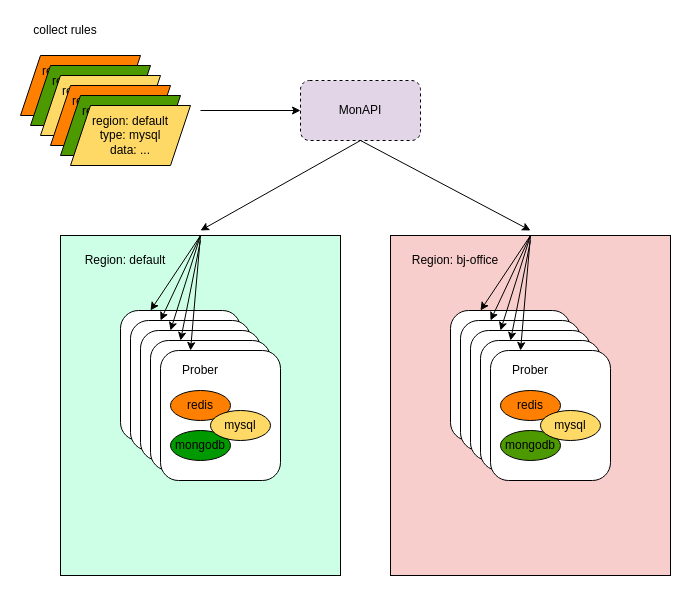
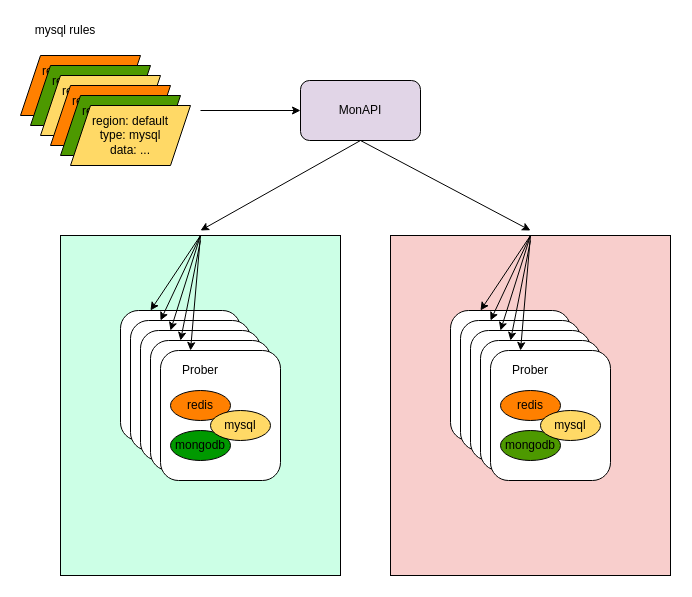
  <mxCell id="0" />
  <mxCell id="1" parent="0" />
  <mxCell id="2" value="" style="whiteSpace=wrap;html=1;fillColor=#CCFFE6;" parent="1" vertex="1"><mxGeometry x="60" y="235" width="280" height="340" as="geometry" /></mxCell>
- <mxCell id="3" value="MonAPI" style="rounded=1;whiteSpace=wrap;html=1;fillColor=#E1D5E7;dashed=1;" parent="1" vertex="1"><mxGeometry x="300" y="80" width="120" height="60" as="geometry" /></mxCell>
+ <mxCell id="3" value="MonAPI" style="rounded=1;whiteSpace=wrap;html=1;fillColor=#E1D5E7;" parent="1" vertex="1"><mxGeometry x="300" y="80" width="120" height="60" as="geometry" /></mxCell>
  <mxCell id="4" value="" style="rounded=1;whiteSpace=wrap;html=1;" parent="1" vertex="1"><mxGeometry x="120" y="310" width="120" height="130" as="geometry" /></mxCell>
  <mxCell id="5" value="" style="rounded=1;whiteSpace=wrap;html=1;" parent="1" vertex="1"><mxGeometry x="130" y="320" width="120" height="130" as="geometry" /></mxCell>
  <mxCell id="6" value="" style="rounded=1;whiteSpace=wrap;html=1;" parent="1" vertex="1"><mxGeometry x="140" y="330" width="120" height="130" as="geometry" /></mxCell>
  <mxCell id="7" value="" style="rounded=1;whiteSpace=wrap;html=1;" parent="1" vertex="1"><mxGeometry x="150" y="340" width="120" height="130" as="geometry" /></mxCell>
  <mxCell id="8" value="" style="rounded=1;whiteSpace=wrap;html=1;" parent="1" vertex="1"><mxGeometry x="160" y="350" width="120" height="130" as="geometry" /></mxCell>
- <mxCell id="9" value="Region: default" style="text;html=1;strokeColor=none;fillColor=none;align=center;verticalAlign=middle;whiteSpace=wrap;rounded=0;" parent="1" vertex="1"><mxGeometry x="70" y="250" width="110" height="20" as="geometry" /></mxCell>
  <mxCell id="10" value="mongodb&lt;span style=&quot;color: rgba(0 , 0 , 0 , 0) ; font-family: monospace ; font-size: 0px&quot;&gt;%3CmxGraphModel%3E%3Croot%3E%3CmxCell%20id%3D%220%22%2F%3E%3CmxCell%20id%3D%221%22%20parent%3D%220%22%2F%3E%3CmxCell%20id%3D%222%22%20value%3D%22mysql%22%20style%3D%22ellipse%3BwhiteSpace%3Dwrap%3Bhtml%3D1%3BfillColor%3D%23FFD966%3B%22%20vertex%3D%221%22%20parent%3D%221%22%3E%3CmxGeometry%20x%3D%22170%22%20y%3D%22340%22%20width%3D%2260%22%20height%3D%2230%22%20as%3D%22geometry%22%2F%3E%3C%2FmxCell%3E%3C%2Froot%3E%3C%2FmxGraphModel%3E&lt;/span&gt;" style="ellipse;whiteSpace=wrap;html=1;fillColor=#009900;" parent="1" vertex="1"><mxGeometry x="170" y="430" width="60" height="30" as="geometry" /></mxCell>
  <mxCell id="11" value="redis" style="ellipse;whiteSpace=wrap;html=1;fillColor=#FF8000;" parent="1" vertex="1"><mxGeometry x="170" y="390" width="60" height="30" as="geometry" /></mxCell>
  <mxCell id="12" value="mysql" style="ellipse;whiteSpace=wrap;html=1;fillColor=#FFD966;" parent="1" vertex="1"><mxGeometry x="210" y="410" width="60" height="30" as="geometry" /></mxCell>
  <mxCell id="13" value="Prober" style="text;html=1;strokeColor=none;fillColor=none;align=center;verticalAlign=middle;whiteSpace=wrap;rounded=0;" parent="1" vertex="1"><mxGeometry x="180" y="360" width="40" height="20" as="geometry" /></mxCell>
  <mxCell id="14" value="" style="endArrow=classic;html=1;exitX=0.5;exitY=1;exitDx=0;exitDy=0;" parent="1" source="3" edge="1"><mxGeometry width="50" height="50" relative="1" as="geometry"><mxPoint x="390" y="310" as="sourcePoint" /><mxPoint x="200" y="230" as="targetPoint" /></mxGeometry></mxCell>
  <mxCell id="15" value="" style="endArrow=classic;html=1;exitX=0.5;exitY=1;exitDx=0;exitDy=0;" parent="1" source="3" edge="1"><mxGeometry width="50" height="50" relative="1" as="geometry"><mxPoint x="370" y="150" as="sourcePoint" /><mxPoint x="530" y="230" as="targetPoint" /></mxGeometry></mxCell>
- <mxCell id="16" value="collect rules" style="text;html=1;strokeColor=none;fillColor=none;align=center;verticalAlign=middle;whiteSpace=wrap;rounded=0;labelBackgroundColor=#ffffff;fontFamily=Helvetica;" parent="1" vertex="1"><mxGeometry x="30" width="70" height="20" as="geometry" y="20" /></mxCell>
+ <mxCell id="16" value="mysql rules" style="text;html=1;strokeColor=none;fillColor=none;align=center;verticalAlign=middle;whiteSpace=wrap;rounded=0;labelBackgroundColor=#ffffff;fontFamily=Helvetica;" parent="1" vertex="1"><mxGeometry x="30" width="70" height="20" as="geometry" y="20" /></mxCell>
  <mxCell id="17" value="" style="endArrow=classic;html=1;fontFamily=Helvetica;entryX=0.25;entryY=0;entryDx=0;entryDy=0;exitX=0.5;exitY=0;exitDx=0;exitDy=0;" parent="1" source="2" target="4" edge="1"><mxGeometry width="50" height="50" relative="1" as="geometry"><mxPoint x="390" y="290" as="sourcePoint" /><mxPoint x="440" y="240" as="targetPoint" /></mxGeometry></mxCell>
  <mxCell id="18" value="" style="endArrow=classic;html=1;fontFamily=Helvetica;entryX=0.25;entryY=0;entryDx=0;entryDy=0;exitX=0.5;exitY=0;exitDx=0;exitDy=0;" parent="1" source="2" target="5" edge="1"><mxGeometry width="50" height="50" relative="1" as="geometry"><mxPoint x="210" y="245" as="sourcePoint" /><mxPoint x="160" y="320" as="targetPoint" /></mxGeometry></mxCell>
  <mxCell id="19" value="" style="endArrow=classic;html=1;fontFamily=Helvetica;entryX=0.25;entryY=0;entryDx=0;entryDy=0;exitX=0.5;exitY=0;exitDx=0;exitDy=0;" parent="1" source="2" edge="1"><mxGeometry width="50" height="50" relative="1" as="geometry"><mxPoint x="210" y="245" as="sourcePoint" /><mxPoint x="170" y="330" as="targetPoint" /></mxGeometry></mxCell>
  <mxCell id="20" value="" style="endArrow=classic;html=1;fontFamily=Helvetica;entryX=0.25;entryY=0;entryDx=0;entryDy=0;" parent="1" edge="1"><mxGeometry width="50" height="50" relative="1" as="geometry"><mxPoint x="200" y="240" as="sourcePoint" /><mxPoint x="180" y="340" as="targetPoint" /></mxGeometry></mxCell>
  <mxCell id="21" value="" style="endArrow=classic;html=1;fontFamily=Helvetica;entryX=0.25;entryY=0;entryDx=0;entryDy=0;exitX=0.5;exitY=0;exitDx=0;exitDy=0;" parent="1" source="2" edge="1"><mxGeometry width="50" height="50" relative="1" as="geometry"><mxPoint x="210" y="250" as="sourcePoint" /><mxPoint x="190" y="350" as="targetPoint" /></mxGeometry></mxCell>
  <mxCell id="22" value="&lt;span style=&quot;font-family: &amp;#34;helvetica&amp;#34; ; font-size: 12px ; font-style: normal ; font-weight: 400 ; letter-spacing: normal ; text-indent: 0px ; text-transform: none ; word-spacing: 0px ; display: inline ; float: none&quot;&gt;region: default&lt;/span&gt;&lt;br style=&quot;font-family: &amp;#34;helvetica&amp;#34; ; font-size: 12px ; font-style: normal ; font-weight: 400 ; letter-spacing: normal ; text-indent: 0px ; text-transform: none ; word-spacing: 0px&quot;&gt;&lt;span style=&quot;font-family: &amp;#34;helvetica&amp;#34; ; font-size: 12px ; font-style: normal ; font-weight: 400 ; letter-spacing: normal ; text-indent: 0px ; text-transform: none ; word-spacing: 0px ; display: inline ; float: none&quot;&gt;type: mysql&lt;/span&gt;&lt;br style=&quot;font-family: &amp;#34;helvetica&amp;#34; ; font-size: 12px ; font-style: normal ; font-weight: 400 ; letter-spacing: normal ; text-indent: 0px ; text-transform: none ; word-spacing: 0px&quot;&gt;&lt;span style=&quot;font-family: &amp;#34;helvetica&amp;#34; ; font-size: 12px ; font-style: normal ; font-weight: 400 ; letter-spacing: normal ; text-indent: 0px ; text-transform: none ; word-spacing: 0px ; display: inline ; float: none&quot;&gt;data: ...&lt;/span&gt;" style="shape=parallelogram;perimeter=parallelogramPerimeter;whiteSpace=wrap;html=1;fixedSize=1;labelBackgroundColor=none;fillColor=#FF8000;fontFamily=Helvetica;align=center;labelBorderColor=none;" parent="1" vertex="1"><mxGeometry x="20" y="55" width="120" height="60" as="geometry" /></mxCell>
  <mxCell id="23" value="&lt;span style=&quot;font-family: &amp;#34;helvetica&amp;#34; ; font-size: 12px ; font-style: normal ; font-weight: 400 ; letter-spacing: normal ; text-indent: 0px ; text-transform: none ; word-spacing: 0px ; display: inline ; float: none&quot;&gt;region: default&lt;/span&gt;&lt;br style=&quot;font-family: &amp;#34;helvetica&amp;#34; ; font-size: 12px ; font-style: normal ; font-weight: 400 ; letter-spacing: normal ; text-indent: 0px ; text-transform: none ; word-spacing: 0px&quot;&gt;&lt;span style=&quot;font-family: &amp;#34;helvetica&amp;#34; ; font-size: 12px ; font-style: normal ; font-weight: 400 ; letter-spacing: normal ; text-indent: 0px ; text-transform: none ; word-spacing: 0px ; display: inline ; float: none&quot;&gt;type: mysql&lt;/span&gt;&lt;br style=&quot;font-family: &amp;#34;helvetica&amp;#34; ; font-size: 12px ; font-style: normal ; font-weight: 400 ; letter-spacing: normal ; text-indent: 0px ; text-transform: none ; word-spacing: 0px&quot;&gt;&lt;span style=&quot;font-family: &amp;#34;helvetica&amp;#34; ; font-size: 12px ; font-style: normal ; font-weight: 400 ; letter-spacing: normal ; text-indent: 0px ; text-transform: none ; word-spacing: 0px ; display: inline ; float: none&quot;&gt;data: ...&lt;/span&gt;" style="shape=parallelogram;perimeter=parallelogramPerimeter;whiteSpace=wrap;html=1;fixedSize=1;labelBackgroundColor=none;fillColor=#4D9900;fontFamily=Helvetica;align=center;labelBorderColor=none;" parent="1" vertex="1"><mxGeometry x="30" y="65" width="120" height="60" as="geometry" /></mxCell>
  <mxCell id="24" value="&lt;span style=&quot;font-family: &amp;#34;helvetica&amp;#34; ; font-size: 12px ; font-style: normal ; font-weight: 400 ; letter-spacing: normal ; text-indent: 0px ; text-transform: none ; word-spacing: 0px ; display: inline ; float: none&quot;&gt;region: default&lt;/span&gt;&lt;br style=&quot;font-family: &amp;#34;helvetica&amp;#34; ; font-size: 12px ; font-style: normal ; font-weight: 400 ; letter-spacing: normal ; text-indent: 0px ; text-transform: none ; word-spacing: 0px&quot;&gt;&lt;span style=&quot;font-family: &amp;#34;helvetica&amp;#34; ; font-size: 12px ; font-style: normal ; font-weight: 400 ; letter-spacing: normal ; text-indent: 0px ; text-transform: none ; word-spacing: 0px ; display: inline ; float: none&quot;&gt;type: mysql&lt;/span&gt;&lt;br style=&quot;font-family: &amp;#34;helvetica&amp;#34; ; font-size: 12px ; font-style: normal ; font-weight: 400 ; letter-spacing: normal ; text-indent: 0px ; text-transform: none ; word-spacing: 0px&quot;&gt;&lt;span style=&quot;font-family: &amp;#34;helvetica&amp;#34; ; font-size: 12px ; font-style: normal ; font-weight: 400 ; letter-spacing: normal ; text-indent: 0px ; text-transform: none ; word-spacing: 0px ; display: inline ; float: none&quot;&gt;data: ...&lt;/span&gt;" style="shape=parallelogram;perimeter=parallelogramPerimeter;whiteSpace=wrap;html=1;fixedSize=1;labelBackgroundColor=none;fillColor=#FFD966;fontFamily=Helvetica;align=center;labelBorderColor=none;" parent="1" vertex="1"><mxGeometry x="40" y="75" width="120" height="60" as="geometry" /></mxCell>
  <mxCell id="25" value="&lt;span style=&quot;font-family: &amp;#34;helvetica&amp;#34; ; font-size: 12px ; font-style: normal ; font-weight: 400 ; letter-spacing: normal ; text-indent: 0px ; text-transform: none ; word-spacing: 0px ; display: inline ; float: none&quot;&gt;region: default&lt;/span&gt;&lt;br style=&quot;font-family: &amp;#34;helvetica&amp;#34; ; font-size: 12px ; font-style: normal ; font-weight: 400 ; letter-spacing: normal ; text-indent: 0px ; text-transform: none ; word-spacing: 0px&quot;&gt;&lt;span style=&quot;font-family: &amp;#34;helvetica&amp;#34; ; font-size: 12px ; font-style: normal ; font-weight: 400 ; letter-spacing: normal ; text-indent: 0px ; text-transform: none ; word-spacing: 0px ; display: inline ; float: none&quot;&gt;type: mysql&lt;/span&gt;&lt;br style=&quot;font-family: &amp;#34;helvetica&amp;#34; ; font-size: 12px ; font-style: normal ; font-weight: 400 ; letter-spacing: normal ; text-indent: 0px ; text-transform: none ; word-spacing: 0px&quot;&gt;&lt;span style=&quot;font-family: &amp;#34;helvetica&amp;#34; ; font-size: 12px ; font-style: normal ; font-weight: 400 ; letter-spacing: normal ; text-indent: 0px ; text-transform: none ; word-spacing: 0px ; display: inline ; float: none&quot;&gt;data: ...&lt;/span&gt;" style="shape=parallelogram;perimeter=parallelogramPerimeter;whiteSpace=wrap;html=1;fixedSize=1;labelBackgroundColor=none;fillColor=#FF8000;fontFamily=Helvetica;align=center;labelBorderColor=none;" parent="1" vertex="1"><mxGeometry x="50" y="85" width="120" height="60" as="geometry" /></mxCell>
  <mxCell id="26" value="&lt;span style=&quot;font-family: &amp;#34;helvetica&amp;#34; ; font-size: 12px ; font-style: normal ; font-weight: 400 ; letter-spacing: normal ; text-indent: 0px ; text-transform: none ; word-spacing: 0px ; display: inline ; float: none&quot;&gt;region: default&lt;/span&gt;&lt;br style=&quot;font-family: &amp;#34;helvetica&amp;#34; ; font-size: 12px ; font-style: normal ; font-weight: 400 ; letter-spacing: normal ; text-indent: 0px ; text-transform: none ; word-spacing: 0px&quot;&gt;&lt;span style=&quot;font-family: &amp;#34;helvetica&amp;#34; ; font-size: 12px ; font-style: normal ; font-weight: 400 ; letter-spacing: normal ; text-indent: 0px ; text-transform: none ; word-spacing: 0px ; display: inline ; float: none&quot;&gt;type: mysql&lt;/span&gt;&lt;br style=&quot;font-family: &amp;#34;helvetica&amp;#34; ; font-size: 12px ; font-style: normal ; font-weight: 400 ; letter-spacing: normal ; text-indent: 0px ; text-transform: none ; word-spacing: 0px&quot;&gt;&lt;span style=&quot;font-family: &amp;#34;helvetica&amp;#34; ; font-size: 12px ; font-style: normal ; font-weight: 400 ; letter-spacing: normal ; text-indent: 0px ; text-transform: none ; word-spacing: 0px ; display: inline ; float: none&quot;&gt;data: ...&lt;/span&gt;" style="shape=parallelogram;perimeter=parallelogramPerimeter;whiteSpace=wrap;html=1;fixedSize=1;labelBackgroundColor=none;fillColor=#4D9900;fontFamily=Helvetica;align=center;labelBorderColor=none;" parent="1" vertex="1"><mxGeometry x="60" y="95" width="120" height="60" as="geometry" /></mxCell>
  <mxCell id="27" value="&lt;span style=&quot;font-family: &amp;#34;helvetica&amp;#34; ; font-size: 12px ; font-style: normal ; font-weight: 400 ; letter-spacing: normal ; text-indent: 0px ; text-transform: none ; word-spacing: 0px ; display: inline ; float: none&quot;&gt;region: default&lt;/span&gt;&lt;br style=&quot;font-family: &amp;#34;helvetica&amp;#34; ; font-size: 12px ; font-style: normal ; font-weight: 400 ; letter-spacing: normal ; text-indent: 0px ; text-transform: none ; word-spacing: 0px&quot;&gt;&lt;span style=&quot;font-family: &amp;#34;helvetica&amp;#34; ; font-size: 12px ; font-style: normal ; font-weight: 400 ; letter-spacing: normal ; text-indent: 0px ; text-transform: none ; word-spacing: 0px ; display: inline ; float: none&quot;&gt;type: mysql&lt;/span&gt;&lt;br style=&quot;font-family: &amp;#34;helvetica&amp;#34; ; font-size: 12px ; font-style: normal ; font-weight: 400 ; letter-spacing: normal ; text-indent: 0px ; text-transform: none ; word-spacing: 0px&quot;&gt;&lt;span style=&quot;font-family: &amp;#34;helvetica&amp;#34; ; font-size: 12px ; font-style: normal ; font-weight: 400 ; letter-spacing: normal ; text-indent: 0px ; text-transform: none ; word-spacing: 0px ; display: inline ; float: none&quot;&gt;data: ...&lt;/span&gt;" style="shape=parallelogram;perimeter=parallelogramPerimeter;whiteSpace=wrap;html=1;fixedSize=1;labelBackgroundColor=none;fillColor=#FFD966;fontFamily=Helvetica;align=center;labelBorderColor=none;" parent="1" vertex="1"><mxGeometry x="70" y="105" width="120" height="60" as="geometry" /></mxCell>
  <mxCell id="28" value="" style="endArrow=classic;html=1;fontFamily=Helvetica;fontColor=#000000;entryX=0;entryY=0.5;entryDx=0;entryDy=0;" parent="1" target="3" edge="1"><mxGeometry width="50" height="50" relative="1" as="geometry"><mxPoint x="200" y="110" as="sourcePoint" /><mxPoint x="440" y="240" as="targetPoint" /></mxGeometry></mxCell>
  <mxCell id="29" value="" style="whiteSpace=wrap;html=1;fillColor=#F8CECC;" parent="1" vertex="1"><mxGeometry x="390" y="235" width="280" height="340" as="geometry" /></mxCell>
  <mxCell id="30" value="" style="rounded=1;whiteSpace=wrap;html=1;" parent="1" vertex="1"><mxGeometry x="450" y="310" width="120" height="130" as="geometry" /></mxCell>
  <mxCell id="31" value="" style="rounded=1;whiteSpace=wrap;html=1;" parent="1" vertex="1"><mxGeometry x="460" y="320" width="120" height="130" as="geometry" /></mxCell>
  <mxCell id="32" value="" style="rounded=1;whiteSpace=wrap;html=1;" parent="1" vertex="1"><mxGeometry x="470" y="330" width="120" height="130" as="geometry" /></mxCell>
  <mxCell id="33" value="" style="rounded=1;whiteSpace=wrap;html=1;" parent="1" vertex="1"><mxGeometry x="480" y="340" width="120" height="130" as="geometry" /></mxCell>
  <mxCell id="34" value="" style="rounded=1;whiteSpace=wrap;html=1;" parent="1" vertex="1"><mxGeometry x="490" y="350" width="120" height="130" as="geometry" /></mxCell>
- <mxCell id="35" value="Region: bj-office" style="text;html=1;strokeColor=none;fillColor=none;align=center;verticalAlign=middle;whiteSpace=wrap;rounded=0;" parent="1" vertex="1"><mxGeometry x="400" y="250" width="110" height="20" as="geometry" /></mxCell>
  <mxCell id="36" value="mongodb&lt;span style=&quot;color: rgba(0 , 0 , 0 , 0) ; font-family: monospace ; font-size: 0px&quot;&gt;%3CmxGraphModel%3E%3Croot%3E%3CmxCell%20id%3D%220%22%2F%3E%3CmxCell%20id%3D%221%22%20parent%3D%220%22%2F%3E%3CmxCell%20id%3D%222%22%20value%3D%22mysql%22%20style%3D%22ellipse%3BwhiteSpace%3Dwrap%3Bhtml%3D1%3BfillColor%3D%23FFD966%3B%22%20vertex%3D%221%22%20parent%3D%221%22%3E%3CmxGeometry%20x%3D%22170%22%20y%3D%22340%22%20width%3D%2260%22%20height%3D%2230%22%20as%3D%22geometry%22%2F%3E%3C%2FmxCell%3E%3C%2Froot%3E%3C%2FmxGraphModel%3E&lt;/span&gt;" style="ellipse;whiteSpace=wrap;html=1;fillColor=#4D9900;" parent="1" vertex="1"><mxGeometry x="500" y="430" width="60" height="30" as="geometry" /></mxCell>
  <mxCell id="37" value="redis" style="ellipse;whiteSpace=wrap;html=1;fillColor=#FF8000;" parent="1" vertex="1"><mxGeometry x="500" y="390" width="60" height="30" as="geometry" /></mxCell>
  <mxCell id="38" value="mysql" style="ellipse;whiteSpace=wrap;html=1;fillColor=#FFD966;" parent="1" vertex="1"><mxGeometry x="540" y="410" width="60" height="30" as="geometry" /></mxCell>
  <mxCell id="39" value="Prober" style="text;html=1;strokeColor=none;fillColor=none;align=center;verticalAlign=middle;whiteSpace=wrap;rounded=0;" parent="1" vertex="1"><mxGeometry x="510" y="360" width="40" height="20" as="geometry" /></mxCell>
  <mxCell id="40" value="" style="endArrow=classic;html=1;fontFamily=Helvetica;entryX=0.25;entryY=0;entryDx=0;entryDy=0;exitX=0.5;exitY=0;exitDx=0;exitDy=0;" parent="1" source="29" target="30" edge="1"><mxGeometry width="50" height="50" relative="1" as="geometry"><mxPoint x="720" y="290" as="sourcePoint" /><mxPoint x="770" y="240" as="targetPoint" /></mxGeometry></mxCell>
  <mxCell id="41" value="" style="endArrow=classic;html=1;fontFamily=Helvetica;entryX=0.25;entryY=0;entryDx=0;entryDy=0;exitX=0.5;exitY=0;exitDx=0;exitDy=0;" parent="1" source="29" target="31" edge="1"><mxGeometry width="50" height="50" relative="1" as="geometry"><mxPoint x="540" y="245" as="sourcePoint" /><mxPoint x="490" y="320" as="targetPoint" /></mxGeometry></mxCell>
  <mxCell id="42" value="" style="endArrow=classic;html=1;fontFamily=Helvetica;entryX=0.25;entryY=0;entryDx=0;entryDy=0;exitX=0.5;exitY=0;exitDx=0;exitDy=0;" parent="1" source="29" edge="1"><mxGeometry width="50" height="50" relative="1" as="geometry"><mxPoint x="540" y="245" as="sourcePoint" /><mxPoint x="500" y="330" as="targetPoint" /></mxGeometry></mxCell>
  <mxCell id="43" value="" style="endArrow=classic;html=1;fontFamily=Helvetica;entryX=0.25;entryY=0;entryDx=0;entryDy=0;" parent="1" edge="1"><mxGeometry width="50" height="50" relative="1" as="geometry"><mxPoint x="530" y="240" as="sourcePoint" /><mxPoint x="510" y="340" as="targetPoint" /></mxGeometry></mxCell>
  <mxCell id="44" value="" style="endArrow=classic;html=1;fontFamily=Helvetica;entryX=0.25;entryY=0;entryDx=0;entryDy=0;exitX=0.5;exitY=0;exitDx=0;exitDy=0;" parent="1" source="29" edge="1"><mxGeometry width="50" height="50" relative="1" as="geometry"><mxPoint x="540" y="250" as="sourcePoint" /><mxPoint x="520" y="350" as="targetPoint" /></mxGeometry></mxCell>
